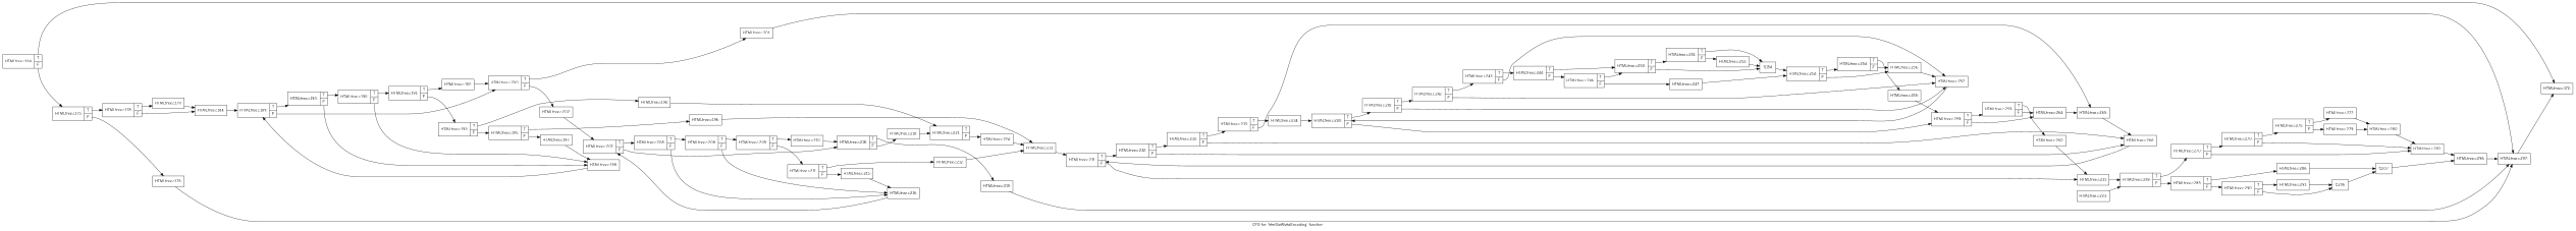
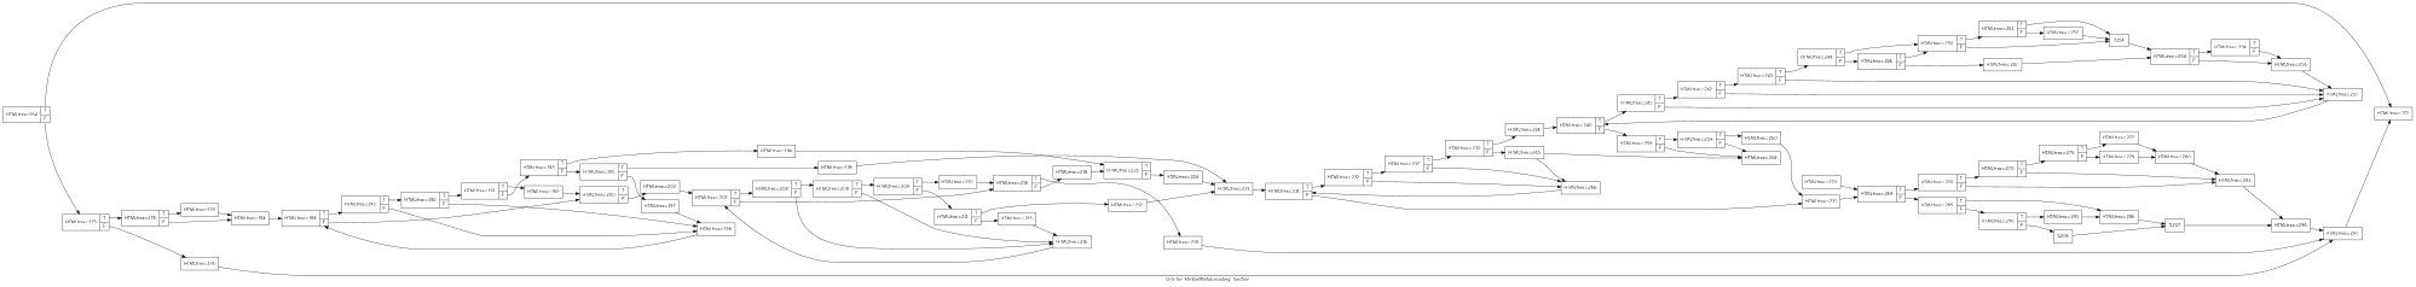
  digraph {
    fontname="Comic Neue"
    label="CFG for 'htmlSetMetaEncoding' function"
    rankdir=LR
    node [fontname="Comic Neue" shape=record]
    edge [fontname="Comic Neue"]
    n1 [label="{HTMLtree.c:164:|{<s0>T|<s1>F}}"]
    n2 [label="{HTMLtree.c:172:}"]
    n3 [label="{HTMLtree.c:175:|{<s0>T|<s1>F}}"]
    n4 [label="{HTMLtree.c:178:|{<s0>T|<s1>F}}"]
    n5 [label="{HTMLtree.c:176:}"]
    n6 [label="{HTMLtree.c:297:}"]
    n7 [label="{HTMLtree.c:179:}"]
    n8 [label="{HTMLtree.c:184:}"]
    n9 [label="{HTMLtree.c:189:|{<s0>T|<s1>F}}"]
    n10 [label="{HTMLtree.c:190:|{<s0>T|<s1>F}}"]
    n11 [label="{HTMLtree.c:200:|{<s0>T|<s1>F}}"]
    n12 [label="{HTMLtree.c:190:|{<s0>T|<s1>F}}"]
    n13 [label="{HTMLtree.c:198:}"]
-   n14 [label="{HTMLtree.c:201:}"]
    n15 [label="{HTMLtree.c:202:}"]
    n16 [label="{HTMLtree.c:191:|{<s0>T|<s1>F}}"]
    n17 [label="{HTMLtree.c:207:|{<s0>T|<s1>F}}"]
    n18 [label="{HTMLtree.c:192:}"]
    n19 [label="{HTMLtree.c:193:|{<s0>T|<s1>F}}"]
    n20 [label="{HTMLtree.c:194:}"]
    n21 [label="{HTMLtree.c:195:|{<s0>T|<s1>F}}"]
    n22 [label="{HTMLtree.c:221:|{<s0>T|<s1>F}}"]
    n23 [label="{HTMLtree.c:196:}"]
    n24 [label="{HTMLtree.c:197:}"]
    n25 [label="{HTMLtree.c:224:}"]
    n26 [label="{HTMLtree.c:231:}"]
    n27 [label="{HTMLtree.c:223:}"]
    n28 [label="{HTMLtree.c:269:|{<s0>T|<s1>F}}"]
    n29 [label="{HTMLtree.c:231:|{<s0>T|<s1>F}}"]
    n30 [label="{HTMLtree.c:232:|{<s0>T|<s1>F}}"]
    n31 [label="{HTMLtree.c:231:}"]
    n32 [label="{HTMLtree.c:208:|{<s0>T|<s1>F}}"]
    n33 [label="{HTMLtree.c:218:|{<s0>T|<s1>F}}"]
    n34 [label="{HTMLtree.c:208:|{<s0>T|<s1>F}}"]
    n35 [label="{HTMLtree.c:216:}"]
    n36 [label="{HTMLtree.c:219:}"]
    n37 [label="{HTMLtree.c:218:}"]
    n38 [label="{HTMLtree.c:209:|{<s0>T|<s1>F}}"]
    n39 [label="{HTMLtree.c:210:}"]
    n40 [label="{HTMLtree.c:211:|{<s0>T|<s1>F}}"]
    n41 [label="{HTMLtree.c:212:}"]
    n42 [label="{HTMLtree.c:215:}"]
    n43 [label="{HTMLtree.c:270:|{<s0>T|<s1>F}}"]
    n44 [label="{HTMLtree.c:285:|{<s0>T|<s1>F}}"]
    n45 [label="{HTMLtree.c:270:|{<s0>T|<s1>F}}"]
    n46 [label="{HTMLtree.c:283:}"]
    n47 [label="{HTMLtree.c:286:}"]
    n48 [label="{HTMLtree.c:290:|{<s0>T|<s1>F}}"]
    n49 [label="{HTMLtree.c:232:|{<s0>T|<s1>F}}"]
    n50 [label="{HTMLtree.c:266:}"]
    n51 [label="{HTMLtree.c:233:|{<s0>T|<s1>F}}"]
    n52 [label="{HTMLtree.c:234:}"]
    n53 [label="{HTMLtree.c:265:}"]
    n54 [label="{HTMLtree.c:240:|{<s0>T|<s1>F}}"]
    n55 [label="{HTMLtree.c:241:|{<s0>T|<s1>F}}"]
    n56 [label="{HTMLtree.c:259:|{<s0>T|<s1>F}}"]
    n57 [label="{HTMLtree.c:242:|{<s0>T|<s1>F}}"]
    n58 [label="{HTMLtree.c:257:}"]
    n59 [label="{HTMLtree.c:259:|{<s0>T|<s1>F}}"]
    n60 [label="{HTMLtree.c:264:}"]
    n61 [label="{HTMLtree.c:243:|{<s0>T|<s1>F}}"]
    n62 [label="{HTMLtree.c:260:}"]
    n63 [label="{HTMLtree.c:244:|{<s0>T|<s1>F}}"]
    n64 [label="{HTMLtree.c:250:|{<s0>T|<s1>F}}"]
    n65 [label="{HTMLtree.c:246:|{<s0>T|<s1>F}}"]
    n66 [label="{HTMLtree.c:251:|{<s0>T|<s1>F}}"]
    n67 [label="{%154}"]
    n68 [label="{HTMLtree.c:247:}"]
    n69 [label="{HTMLtree.c:252:}"]
    n70 [label="{HTMLtree.c:254:|{<s0>T|<s1>F}}"]
    n71 [label="{HTMLtree.c:254:|{<s0>T|<s1>F}}"]
    n72 [label="{HTMLtree.c:256:}"]
-   n73 [label="{HTMLtree.c:255:}"]
    n74 [label="{HTMLtree.c:275:|{<s0>T|<s1>F}}"]
    n75 [label="{HTMLtree.c:296:}"]
    n76 [label="{%207}"]
    n77 [label="{HTMLtree.c:291:}"]
    n78 [label="{%206}"]
    n79 [label="{HTMLtree.c:277:}"]
    n80 [label="{HTMLtree.c:279:}"]
    n81 [label="{HTMLtree.c:280:}"]
    n1 -> n2 [tailport=s0]
    n1 -> n3 [tailport=s1]
    n3 -> n4 [tailport=s0]
    n3 -> n5 [tailport=s1]
    n4 -> n7 [tailport=s0]
    n4 -> n8 [tailport=s1]
    n5 -> n6
    n6 -> n2
    n7 -> n8
    n8 -> n9
    n9 -> n10 [tailport=s0]
    n9 -> n11 [tailport=s1]
    n10 -> n12 [tailport=s0]
    n10 -> n13 [tailport=s1]
-   n11 -> n14 [tailport=s0]
    n11 -> n15 [tailport=s1]
    n12 -> n13 [tailport=s1]
    n12 -> n16 [tailport=s0]
    n13 -> n9
-   n14 -> n6
    n15 -> n17
    n16 -> n18 [tailport=s0]
    n16 -> n19 [tailport=s1]
    n17 -> n32 [tailport=s0]
    n17 -> n33 [tailport=s1]
    n18 -> n11
    n19 -> n20 [tailport=s0]
    n19 -> n21 [tailport=s1]
    n20 -> n22
    n21 -> n23 [tailport=s0]
    n21 -> n24 [tailport=s1]
    n22 -> n25 [tailport=s1]
    n23 -> n26
    n24 -> n13
    n25 -> n26
    n26 -> n29
    n27 -> n28
    n28 -> n43 [tailport=s0]
    n28 -> n44 [tailport=s1]
    n29 -> n30 [tailport=s0]
    n29 -> n31 [tailport=s1]
    n30 -> n49 [tailport=s0]
    n30 -> n50 [tailport=s1]
    n31 -> n28
    n32 -> n34 [tailport=s0]
    n32 -> n35 [tailport=s1]
    n33 -> n36 [tailport=s0]
    n33 -> n37 [tailport=s1]
    n34 -> n35 [tailport=s1]
    n34 -> n38 [tailport=s0]
    n35 -> n17
    n36 -> n6
    n37 -> n22
    n38 -> n39 [tailport=s0]
    n38 -> n40 [tailport=s1]
    n39 -> n33
    n40 -> n41 [tailport=s0]
    n40 -> n42 [tailport=s1]
    n41 -> n26
    n42 -> n35
    n43 -> n45 [tailport=s0]
    n43 -> n46 [tailport=s1]
    n44 -> n47 [tailport=s0]
    n44 -> n48 [tailport=s1]
    n45 -> n46 [tailport=s1]
    n45 -> n74 [tailport=s0]
    n46 -> n75
    n47 -> n76
    n48 -> n77 [tailport=s0]
    n48 -> n78 [tailport=s1]
    n49 -> n50 [tailport=s1]
    n49 -> n51 [tailport=s0]
    n50 -> n29
    n51 -> n52 [tailport=s0]
    n51 -> n53 [tailport=s1]
    n52 -> n54
    n53 -> n50
    n54 -> n55 [tailport=s0]
    n54 -> n56 [tailport=s1]
    n55 -> n57 [tailport=s0]
    n55 -> n58 [tailport=s1]
    n56 -> n59 [tailport=s0]
    n56 -> n60 [tailport=s1]
    n57 -> n58 [tailport=s1]
    n57 -> n61 [tailport=s0]
    n58 -> n54
    n59 -> n60 [tailport=s1]
    n59 -> n62 [tailport=s0]
-   n60 -> n53
+   n53 -> n60
    n61 -> n58 [tailport=s1]
    n61 -> n63 [tailport=s0]
    n62 -> n31
    n63 -> n64 [tailport=s0]
    n63 -> n65 [tailport=s1]
    n64 -> n66 [tailport=s0]
    n64 -> n67 [tailport=s1]
    n65 -> n64 [tailport=s0]
    n65 -> n68 [tailport=s1]
    n66 -> n67 [tailport=s0]
    n66 -> n69 [tailport=s1]
    n67 -> n70
    n68 -> n70
    n69 -> n67
    n70 -> n71 [tailport=s0]
    n70 -> n72 [tailport=s1]
    n71 -> n72 [tailport=s1]
-   n71 -> n73 [tailport=s0]
    n72 -> n58
-   n73 -> n56
    n74 -> n79 [tailport=s0]
    n74 -> n80 [tailport=s1]
    n75 -> n6
    n76 -> n75
-   n77 -> n78
+   n77 -> n47
    n78 -> n76
    n79 -> n81
    n80 -> n81
    n81 -> n46
  }
